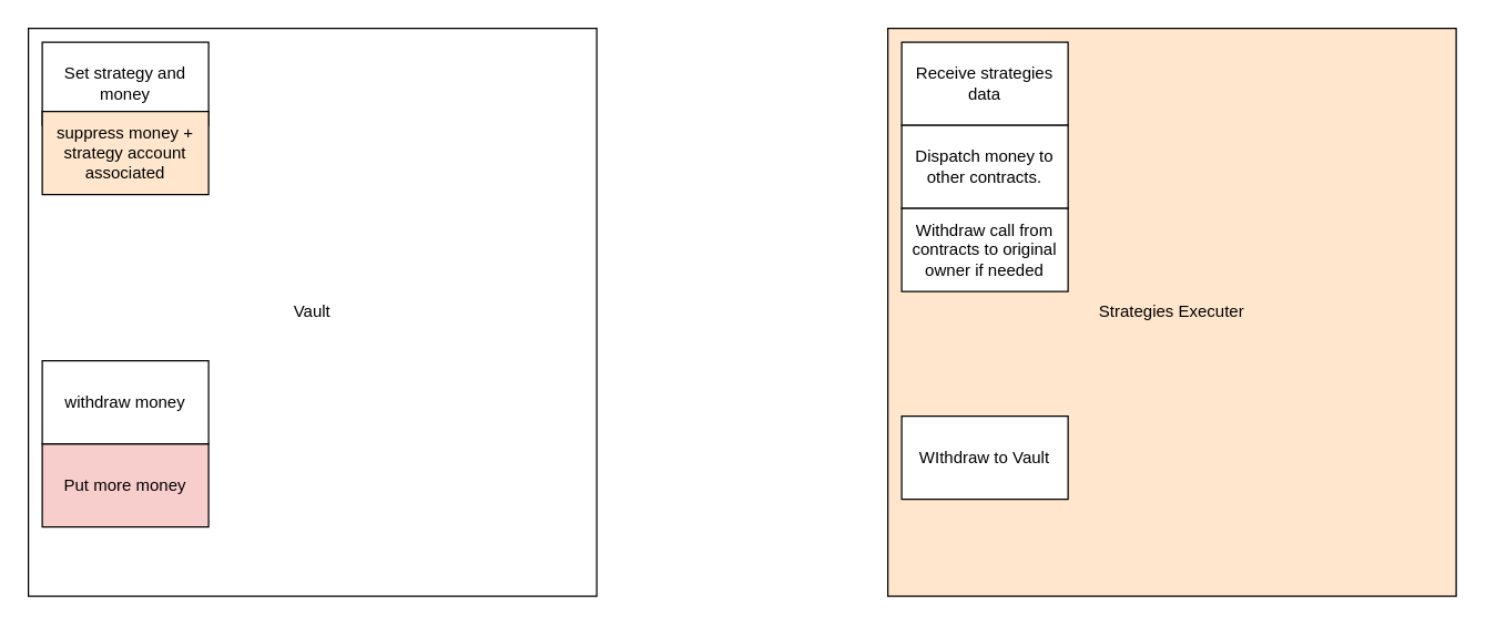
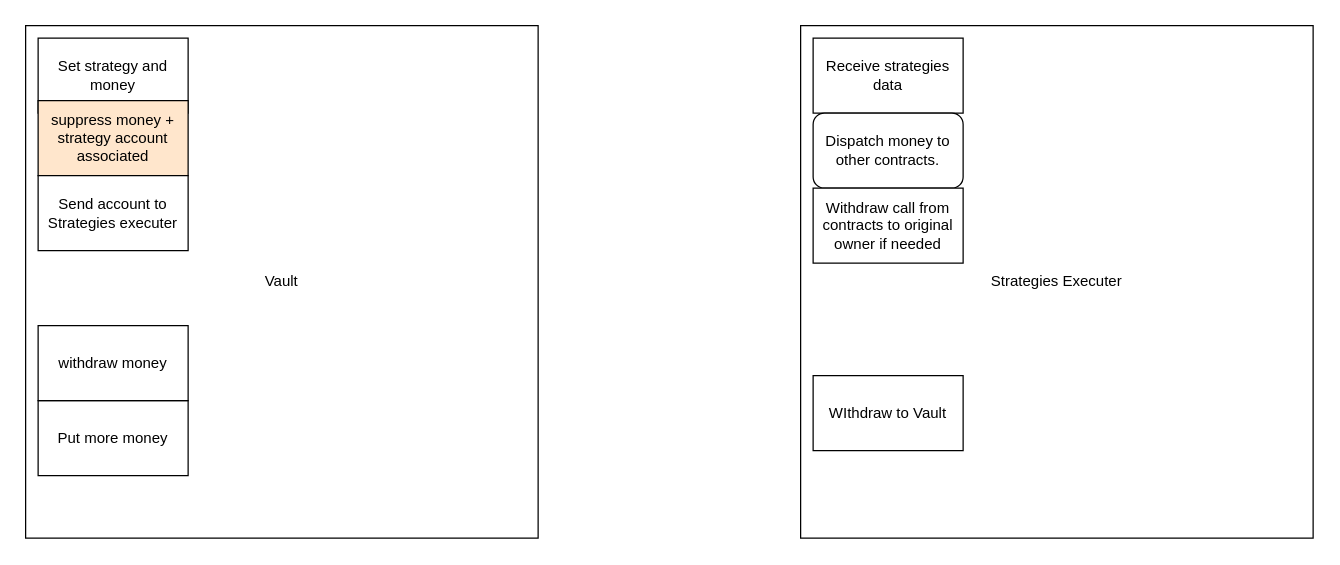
  <mxCell id="0" />
  <mxCell id="1" parent="0" />
- <mxCell id="2" value="Strategies Executer" style="whiteSpace=wrap;html=1;aspect=fixed;fillColor=#ffe6cc;" parent="1" vertex="1"><mxGeometry x="640" y="20" width="410" height="410" as="geometry" /></mxCell>
+ <mxCell id="2" value="Strategies Executer" style="whiteSpace=wrap;html=1;aspect=fixed;" parent="1" vertex="1"><mxGeometry x="640" y="20" width="410" height="410" as="geometry" /></mxCell>
  <mxCell id="3" value="Vault" style="whiteSpace=wrap;html=1;aspect=fixed;" vertex="1" parent="1"><mxGeometry x="20" y="20" width="410" height="410" as="geometry" /></mxCell>
  <mxCell id="4" value="Set strategy and money" style="rounded=0;whiteSpace=wrap;html=1;" vertex="1" parent="1"><mxGeometry x="30" y="30" width="120" height="60" as="geometry" /></mxCell>
  <mxCell id="5" value="suppress money + strategy account associated" style="rounded=0;whiteSpace=wrap;html=1;fillColor=#ffe6cc;" vertex="1" parent="1"><mxGeometry x="30" y="80" width="120" height="60" as="geometry" /></mxCell>
- <mxCell id="7" value="Put more money" style="rounded=0;whiteSpace=wrap;html=1;fillColor=#f8cecc;" vertex="1" parent="1"><mxGeometry x="30" y="320" width="120" height="60" as="geometry" /></mxCell>
+ <mxCell id="6" value="Send account to &lt;br&gt;Strategies executer" style="rounded=0;whiteSpace=wrap;html=1;" vertex="1" parent="1"><mxGeometry x="30" y="140" width="120" height="60" as="geometry" /></mxCell>
+ <mxCell id="7" value="Put more money" style="rounded=0;whiteSpace=wrap;html=1;" vertex="1" parent="1"><mxGeometry x="30" y="320" width="120" height="60" as="geometry" /></mxCell>
  <mxCell id="8" value="withdraw money" style="rounded=0;whiteSpace=wrap;html=1;" vertex="1" parent="1"><mxGeometry x="30" y="260" width="120" height="60" as="geometry" /></mxCell>
  <mxCell id="9" value="Receive strategies data" style="rounded=0;whiteSpace=wrap;html=1;" vertex="1" parent="1"><mxGeometry x="650" y="30" width="120" height="60" as="geometry" /></mxCell>
- <mxCell id="10" value="Dispatch money to &lt;br&gt;other contracts." style="rounded=0;whiteSpace=wrap;html=1;" vertex="1" parent="1"><mxGeometry x="650" y="90" width="120" height="60" as="geometry" /></mxCell>
+ <mxCell id="10" value="Dispatch money to &lt;br&gt;other contracts." style="whiteSpace=wrap;html=1;rounded=1;" vertex="1" parent="1"><mxGeometry x="650" y="90" width="120" height="60" as="geometry" /></mxCell>
  <mxCell id="11" value="Withdraw call from contracts to original owner if needed" style="rounded=0;whiteSpace=wrap;html=1;" vertex="1" parent="1"><mxGeometry x="650" y="150" width="120" height="60" as="geometry" /></mxCell>
  <mxCell id="12" value="WIthdraw to Vault" style="rounded=0;whiteSpace=wrap;html=1;" vertex="1" parent="1"><mxGeometry x="650" y="300" width="120" height="60" as="geometry" /></mxCell>
